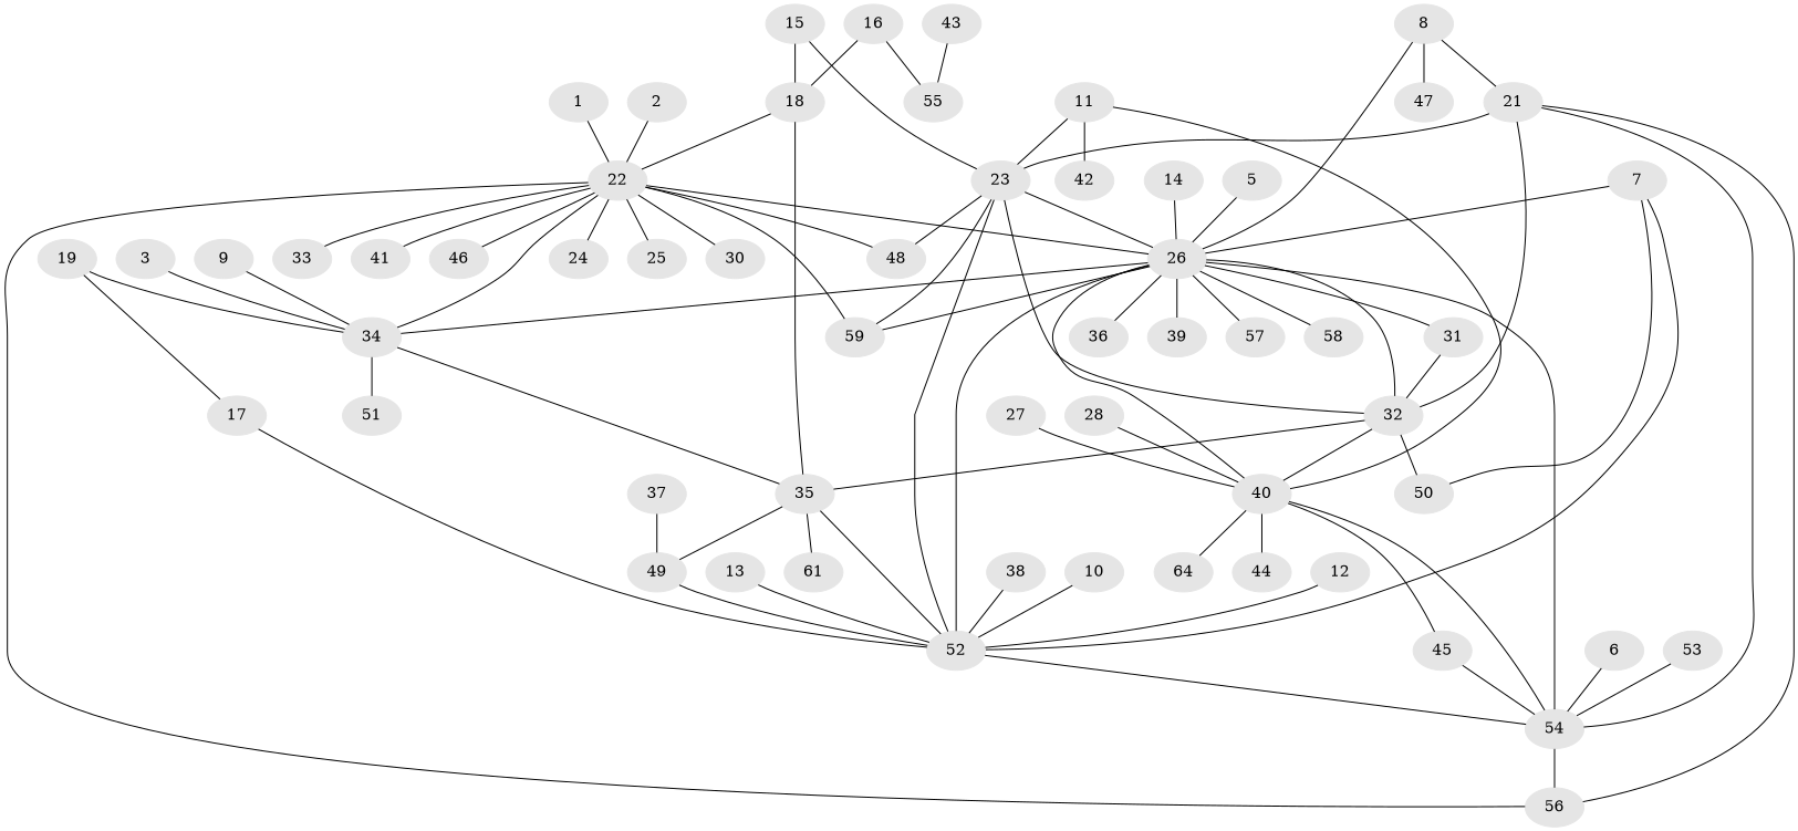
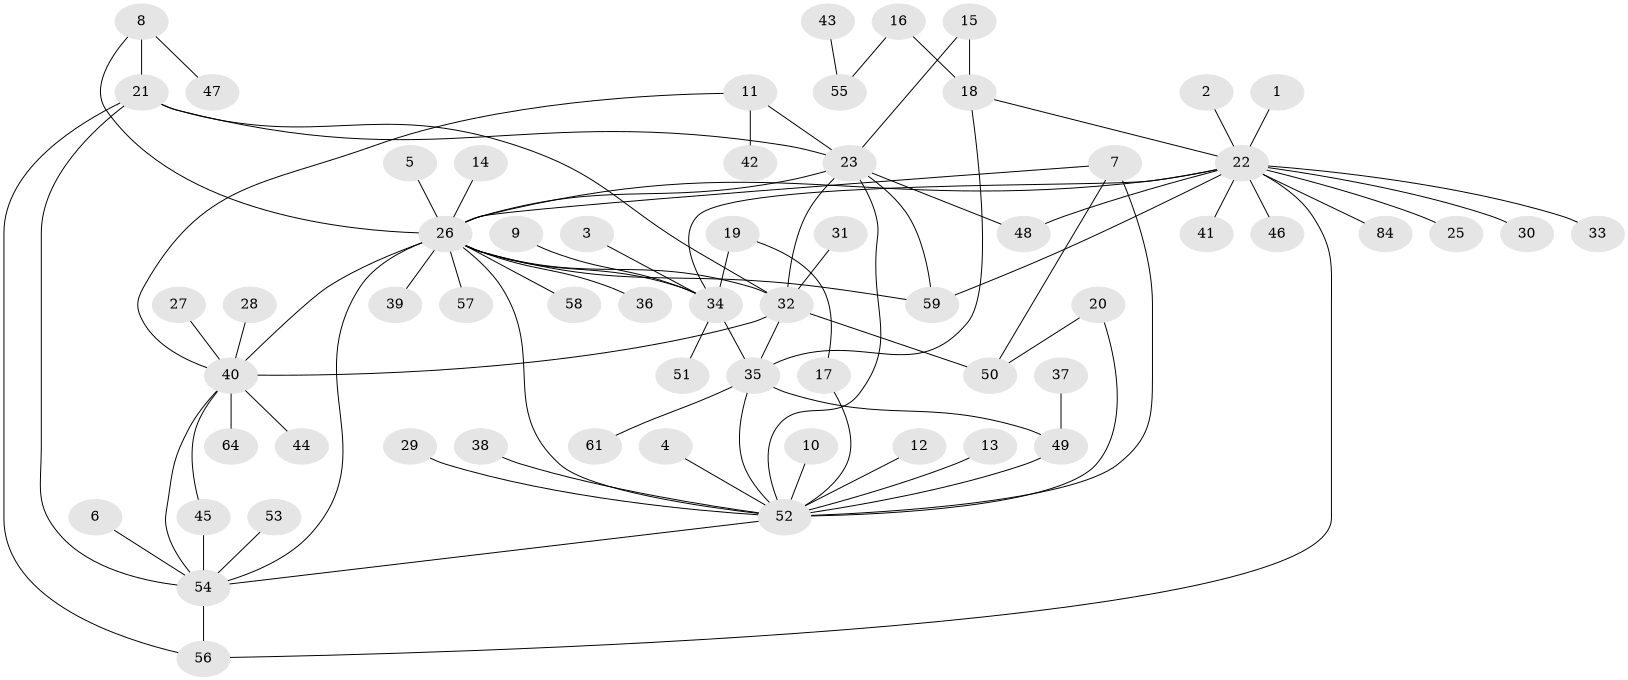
  graph {
    fontname="DejaVu Serif"
    node [color=gray90 fontname="DejaVu Serif" style=filled]
    edge [fontname="DejaVu Serif" weight=1.0]
    1
    22
    34
    26
    56
-   24
+   24 [label=84]
    25
    30
    33
    41
    46
    48
    59
    2
    3
    35
    51
+   4
    52
    54
    5
    40
    32
    31
    36
    39
    57
    58
    6
    7
    50
    8
    21
    47
    23
    9
    10
    11
    42
    44
    45
    n42 [label=64]
    12
    13
    14
    15
    18
    16
    55
    17
    49
    61
    19
+   20
    27
    28
+   29
    37
    38
    43
    53
    1 -- 22
    22 -- 34
    22 -- 26
    22 -- 56
    22 -- 24
    22 -- 25
    22 -- 30
    22 -- 33
    22 -- 41
    22 -- 46
    22 -- 48
    22 -- 59
    34 -- 35
    34 -- 51
    26 -- 34
    26 -- 59
    26 -- 52
    26 -- 54
    26 -- 40
    26 -- 32
-   26 -- 31
    26 -- 36
    26 -- 39
    26 -- 57
    26 -- 58
    2 -- 22
    3 -- 34
    35 -- 52
    35 -- 49
    35 -- 61
+   4 -- 52
    52 -- 54
    54 -- 56
    5 -- 26
    40 -- 54
    40 -- 44
    40 -- 45
    40 -- n42
    32 -- 35
    32 -- 40
    32 -- 50
    31 -- 32
    6 -- 54
    7 -- 26
    7 -- 52
    7 -- 50
    8 -- 26
    8 -- 21
    8 -- 47
    21 -- 56
    21 -- 54
    21 -- 32
    21 -- 23
    23 -- 26
    23 -- 48
    23 -- 59
    23 -- 52
    23 -- 32
    9 -- 34
    10 -- 52
    11 -- 40
    11 -- 23
    11 -- 42
    45 -- 54
    12 -- 52
    13 -- 52
    14 -- 26
    15 -- 23
    15 -- 18
    18 -- 22
    18 -- 35
    16 -- 18
    16 -- 55
    17 -- 52
    49 -- 52
    19 -- 34
    19 -- 17
+   20 -- 52
+   20 -- 50
    27 -- 40
    28 -- 40
+   29 -- 52
    37 -- 49
    38 -- 52
    43 -- 55
    53 -- 54
  }
